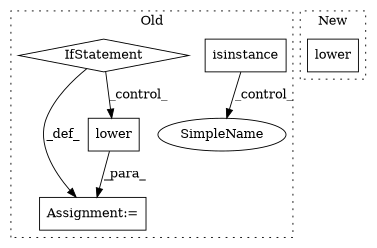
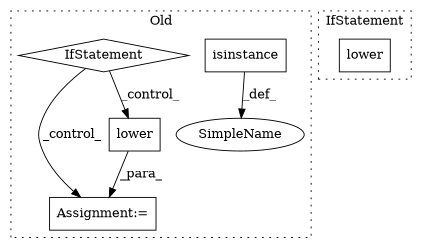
  digraph {
    node [a=32 l=7 shape=box]
    n1 [l="11,1" label=isinstance s="8941,8964"]
    n2 [a=25 l="4,2" label=IfStatement s="8937,8965" shape=diamond]
    n3 [a=7 l=1 label="Assignment:=" s=8980]
    n4 [a=42 label=SimpleName shape=ellipse l=""]
    n5 [label=lower s=8987]
    n6 [label=lower s=8961]
    subgraph cluster_1 {
      label=Old
      style=dotted
      n1
      n2
      n3
      n4
      n5
    }
    subgraph cluster_2 {
-     label=New
+     label=IfStatement
      style=dotted
      n6
    }
-   n1 -> n4 [label=_control_]
-   n2 -> n3 [label=_def_]
+   n1 -> n4 [label=_def_]
+   n2 -> n3 [label=_control_]
    n2 -> n5 [label=_control_]
    n5 -> n3 [label=_para_]
  }
